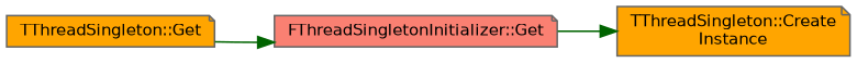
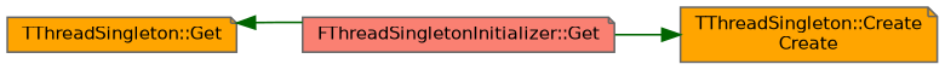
  digraph {
    rankdir=LR
    node [color=grey40 fillcolor=orange fontname=Helvetica fontsize=10 shape=note style=filled]
    edge [color=darkgreen fontname=Helvetica fontsize=10 labelfontname=Helvetica labelfontsize=10 style=solid]
    n1 [color=gray40 fontcolor=black height=0.2 label="TThreadSingleton::Get" width=0.4]
    n2 [fillcolor=salmon height=0.2 label="FThreadSingletonInitializer::Get" width=0.4]
-   n3 [height=0.2 label="TThreadSingleton::Create\lInstance" width=0.4]
-   n1 -> n2
+   n3 [height=0.2 label="TThreadSingleton::Create\lCreate" width=0.4]
+   n2 -> n1
    n2 -> n3
  }
